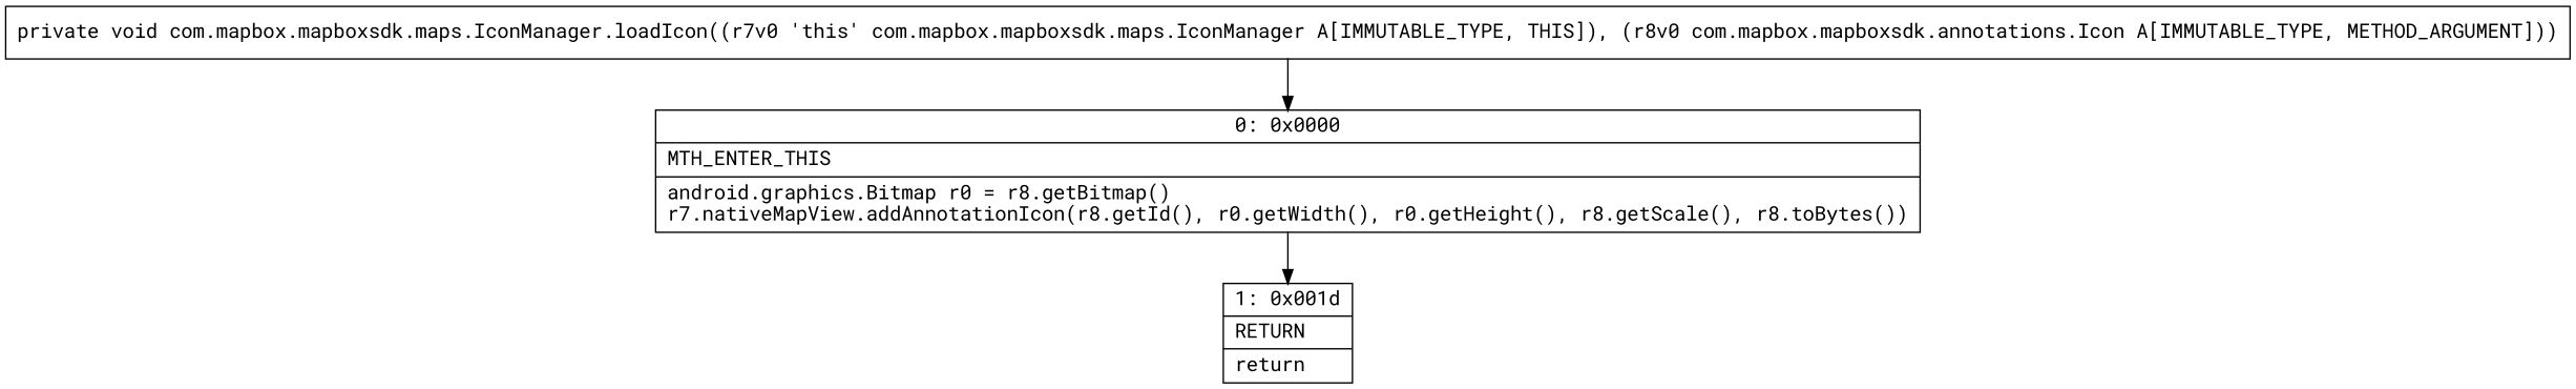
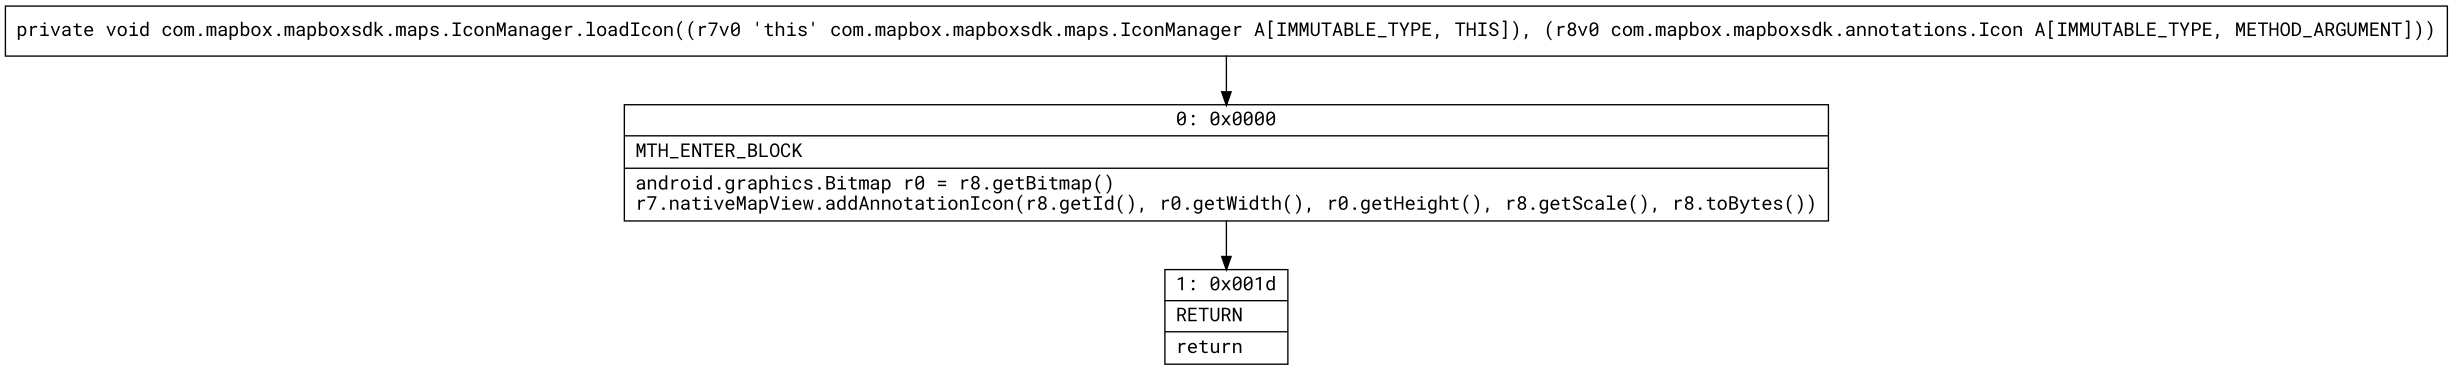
  digraph {
    fontname="Roboto Mono"
    node [shape=record fontname="Roboto Mono"]
    edge [fontname="Roboto Mono"]
-   n1 [label="{0\:\ 0x0000|MTH_ENTER_THIS\l|android.graphics.Bitmap r0 = r8.getBitmap()\lr7.nativeMapView.addAnnotationIcon(r8.getId(), r0.getWidth(), r0.getHeight(), r8.getScale(), r8.toBytes())\l}"]
+   n1 [label="{0\:\ 0x0000|MTH_ENTER_BLOCK\l|android.graphics.Bitmap r0 = r8.getBitmap()\lr7.nativeMapView.addAnnotationIcon(r8.getId(), r0.getWidth(), r0.getHeight(), r8.getScale(), r8.toBytes())\l}"]
    n2 [label="{1\:\ 0x001d|RETURN\l|return\l}"]
    n3 [label="{private void com.mapbox.mapboxsdk.maps.IconManager.loadIcon((r7v0 'this' com.mapbox.mapboxsdk.maps.IconManager A[IMMUTABLE_TYPE, THIS]), (r8v0 com.mapbox.mapboxsdk.annotations.Icon A[IMMUTABLE_TYPE, METHOD_ARGUMENT])) }"]
    n1 -> n2
    n3 -> n1
  }
